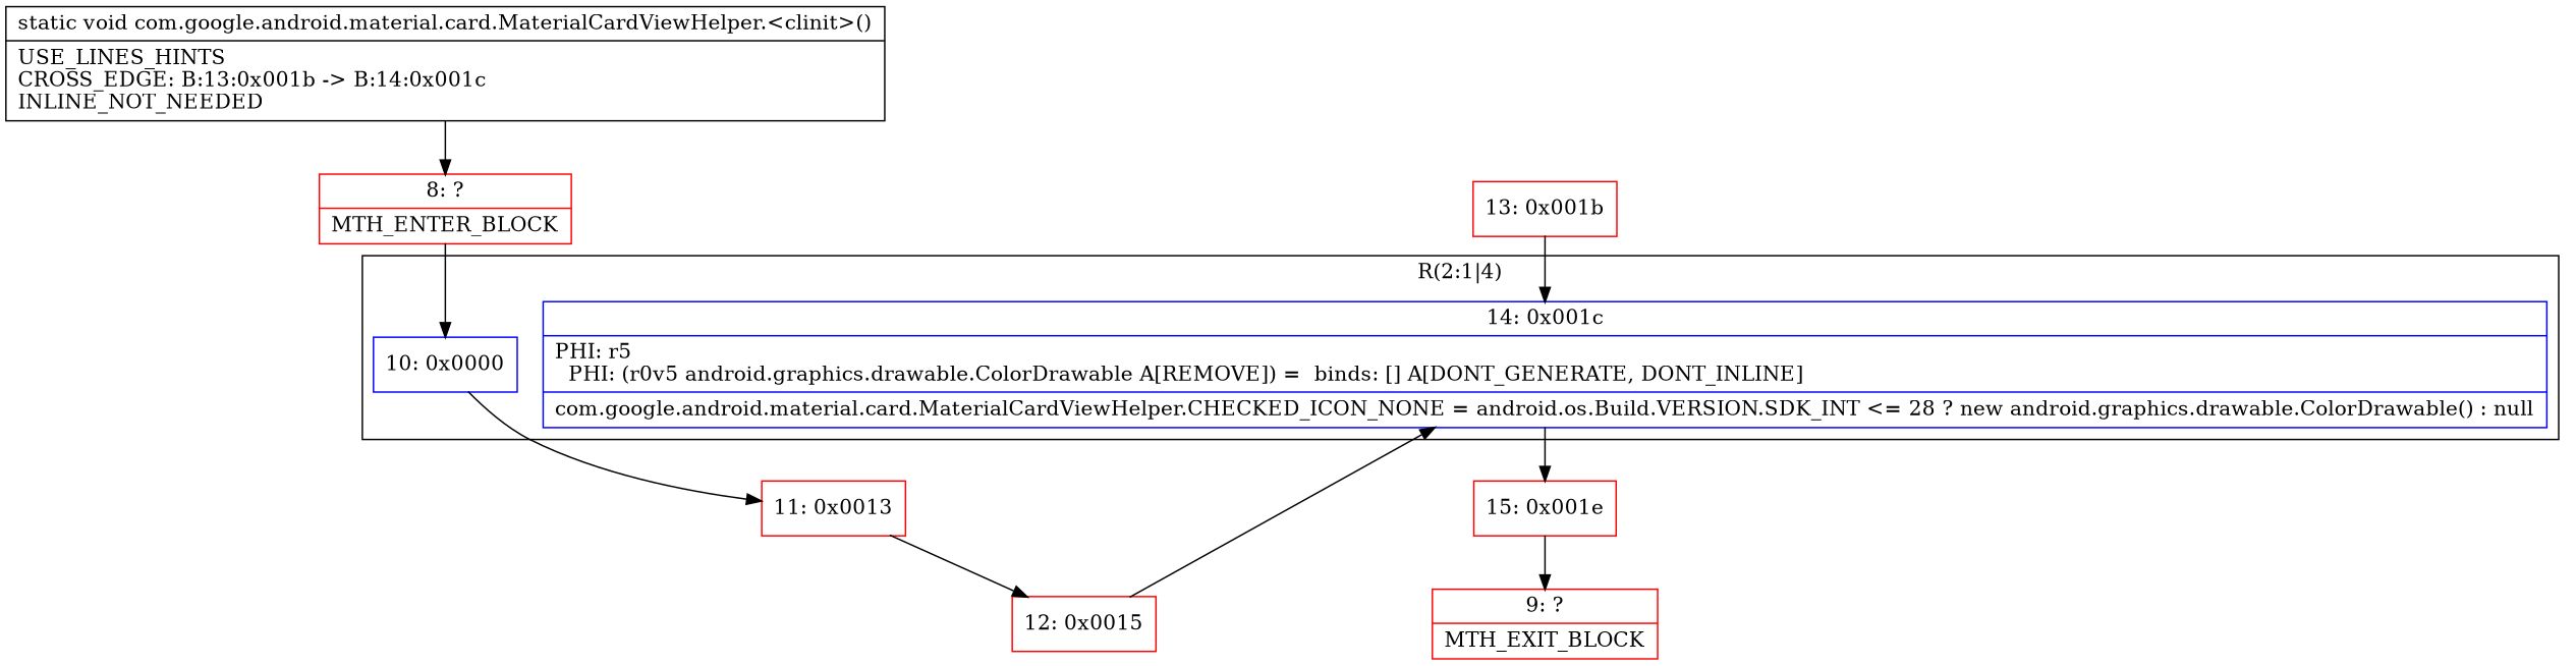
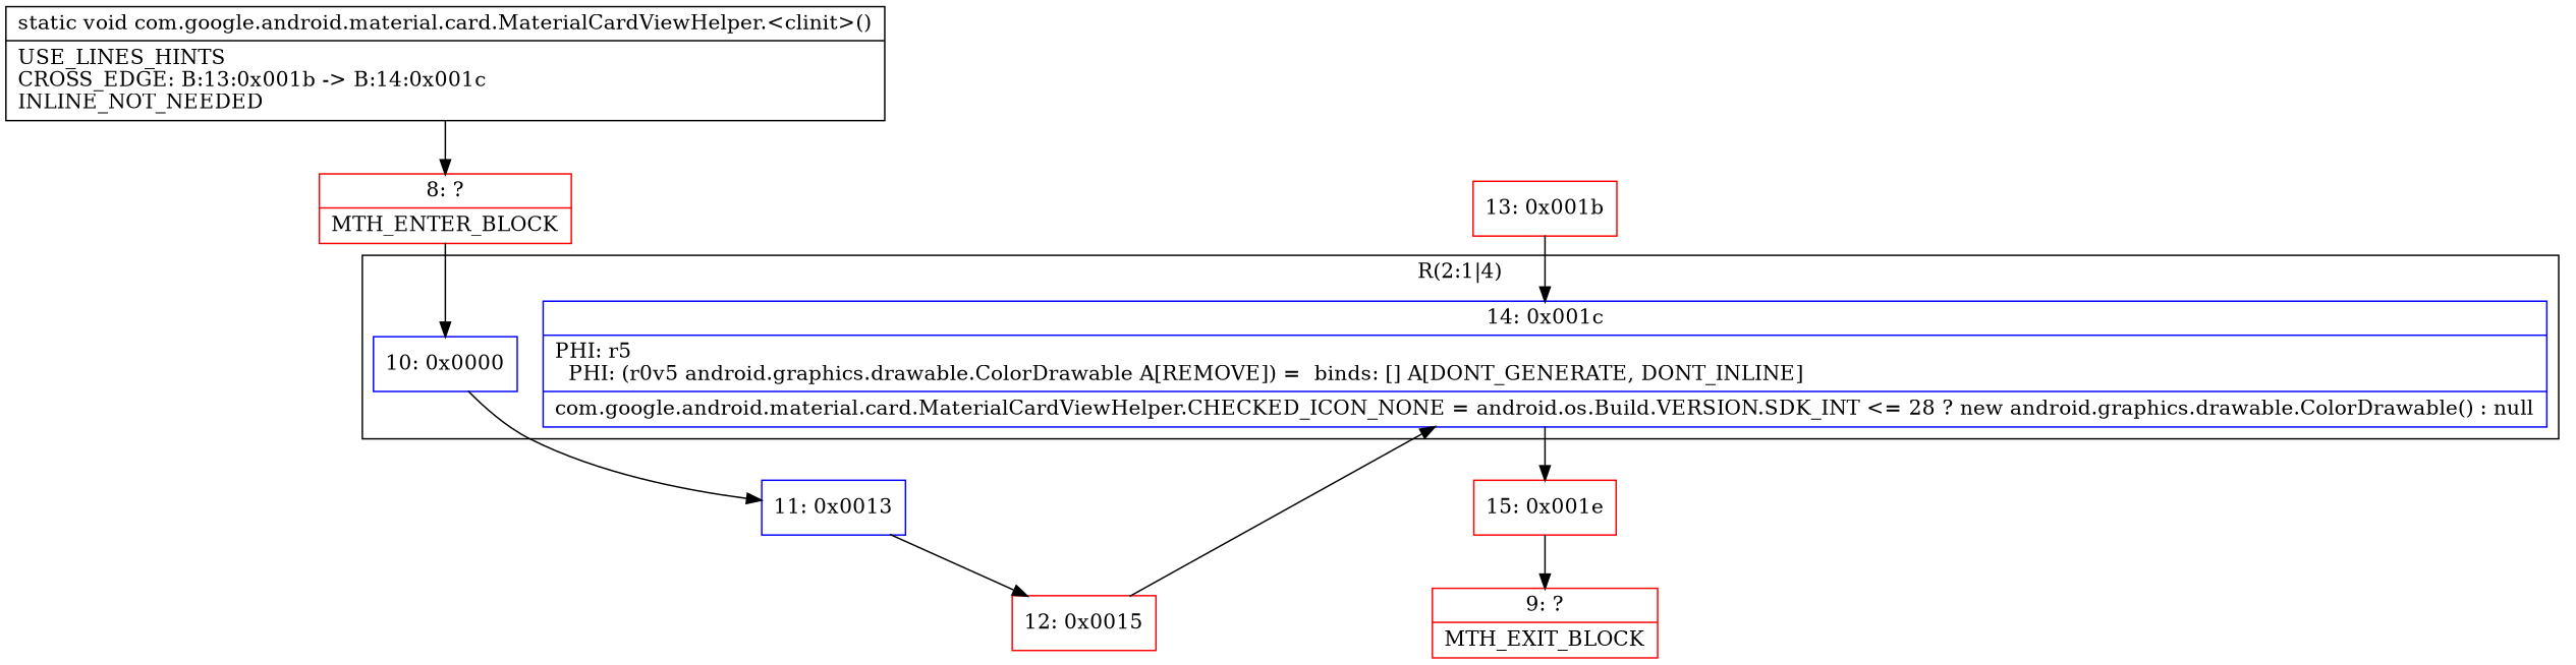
  digraph {
    node [color=red shape=record]
    n1 [color=blue label="{10\:\ 0x0000}"]
    n2 [color=blue label="{14\:\ 0x001c|PHI: r5 \l  PHI: (r0v5 android.graphics.drawable.ColorDrawable A[REMOVE]) =  binds: [] A[DONT_GENERATE, DONT_INLINE]\l|com.google.android.material.card.MaterialCardViewHelper.CHECKED_ICON_NONE = android.os.Build.VERSION.SDK_INT \<= 28 ? new android.graphics.drawable.ColorDrawable() : null\l}"]
-   n3 [label="{11\:\ 0x0013}"]
+   n3 [color=blue label="{11\:\ 0x0013}"]
    n4 [label="{15\:\ 0x001e}"]
    n5 [label="{12\:\ 0x0015}"]
    n6 [label="{9\:\ ?|MTH_EXIT_BLOCK\l}"]
    n7 [label="{8\:\ ?|MTH_ENTER_BLOCK\l}"]
    n8 [label="{13\:\ 0x001b}"]
    n9 [label="{static void com.google.android.material.card.MaterialCardViewHelper.\<clinit\>()  | USE_LINES_HINTS\lCROSS_EDGE: B:13:0x001b \-\> B:14:0x001c\lINLINE_NOT_NEEDED\l}" color=""]
    subgraph cluster_1 {
      label="R(2:1|4)"
      n1
      n2
    }
    n1 -> n3
    n2 -> n4
    n3 -> n5
    n4 -> n6
    n5 -> n2
    n7 -> n1
    n8 -> n2
    n9 -> n7
  }
